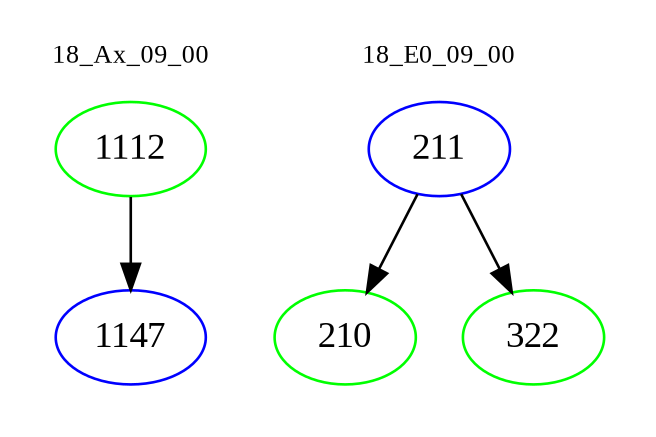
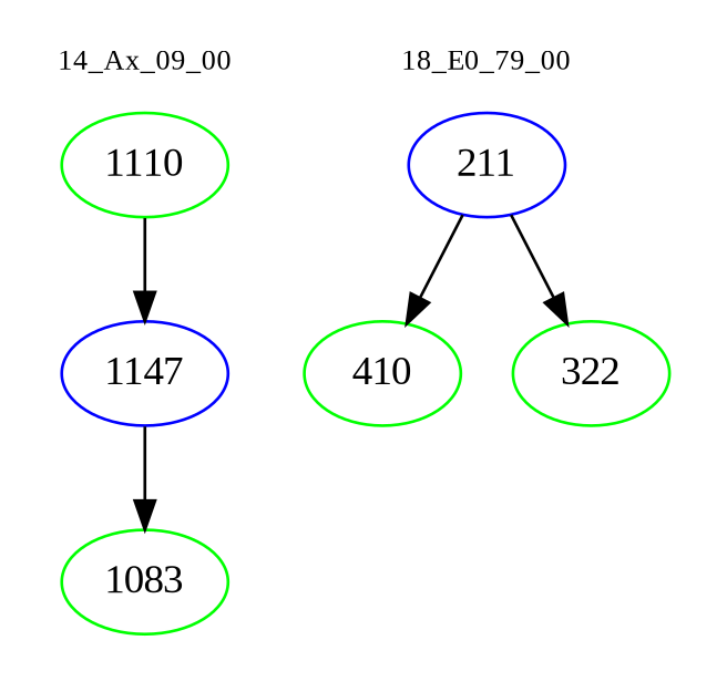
  digraph {
    fontname="Liberation Serif"
    node [color=green fontname="Liberation Serif"]
    edge [color=black fontname="Liberation Serif"]
-   n1 [label=1112]
+   n1 [label=1110]
    n2 [color=blue label=1147]
-   n4 [label=210]
+   n3 [label=1083]
+   n4 [label=410]
    n5 [color=blue label=211]
    n6 [label=322]
    subgraph cluster_1 {
      color=white
      fontsize=10
-     label="18_Ax_09_00"
+     label="14_Ax_09_00"
      n1
      n2
+     n3
    }
    subgraph cluster_2 {
      color=white
      fontsize=10
-     label="18_E0_09_00"
+     label="18_E0_79_00"
      n4
      n5
      n6
    }
    n1 -> n2
+   n2 -> n3
    n5 -> n4
    n5 -> n6
  }
